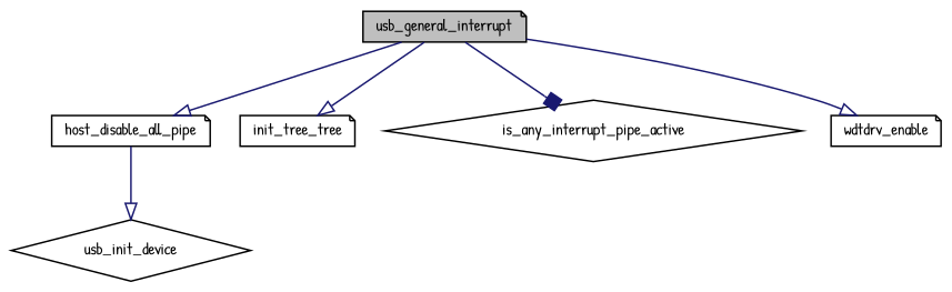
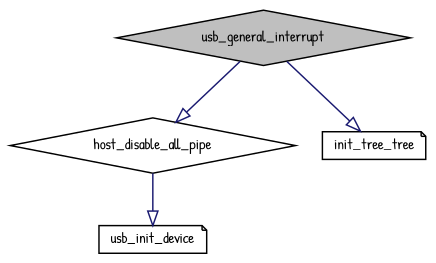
  digraph {
    fontname="Patrick Hand"
    rankdir=TB
    node [color=black fillcolor=white fontname="Patrick Hand" fontsize=10 shape=diamond style=filled]
    edge [arrowhead=onormal color=midnightblue fontname="Patrick Hand" fontsize=10 labelfontname="FreeSans.ttf" labelfontsize=10 style=solid]
-   n1 [fillcolor=grey75 fontcolor=black height=0.2 label=usb_general_interrupt shape=note width=0.4]
-   n2 [height=0.2 label=host_disable_all_pipe shape=note width=0.4]
+   n1 [fillcolor=grey75 fontcolor=black height=0.2 label=usb_general_interrupt width=0.4]
+   n2 [height=0.2 label=host_disable_all_pipe width=0.4]
    n3 [height=0.2 label=init_tree_tree shape=note width=0.4]
-   n4 [height=0.2 label=is_any_interrupt_pipe_active width=0.4]
-   n5 [height=0.2 label=wdtdrv_enable shape=note width=0.4]
-   n6 [height=0.2 label=usb_init_device width=0.4]
+   n6 [height=0.2 label=usb_init_device shape=note width=0.4]
    n1 -> n2
    n1 -> n3
-   n1 -> n4 [arrowhead=box]
-   n1 -> n5
    n2 -> n6
  }
